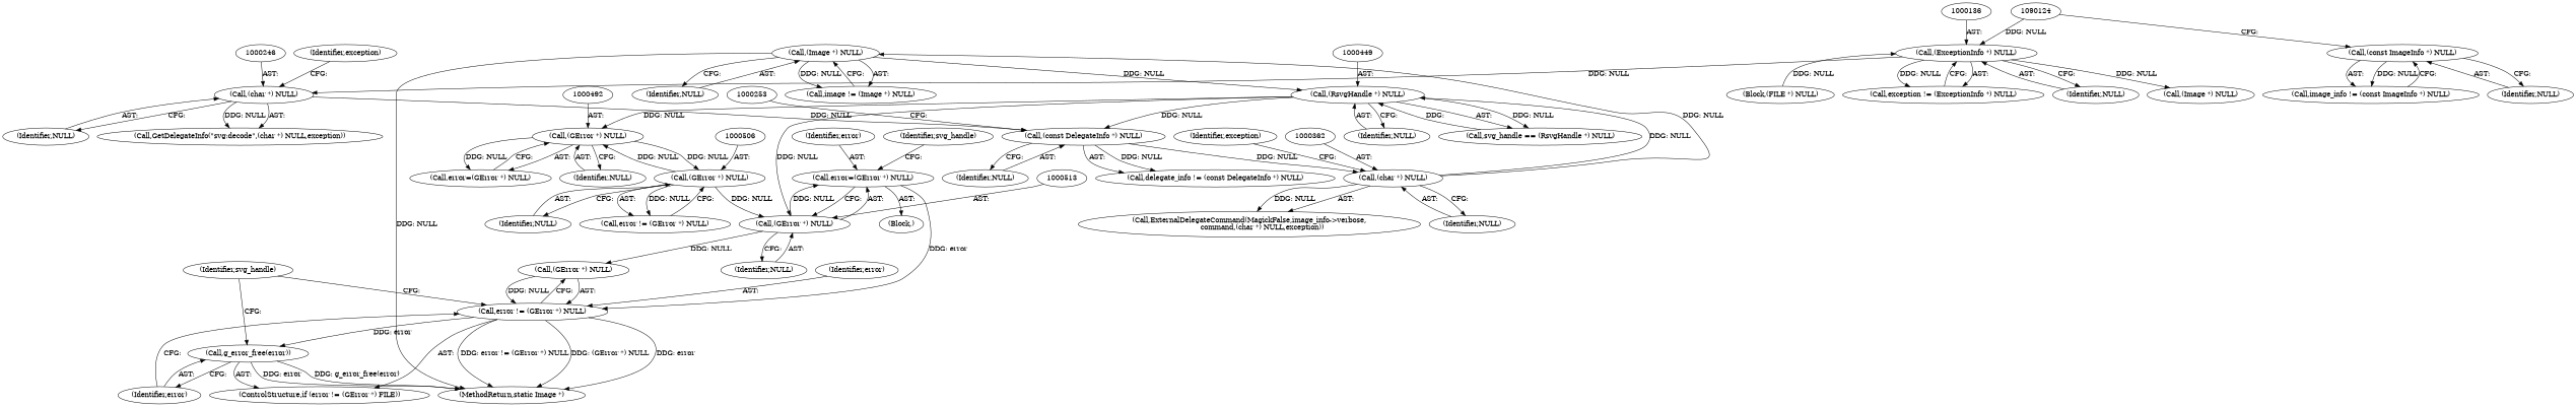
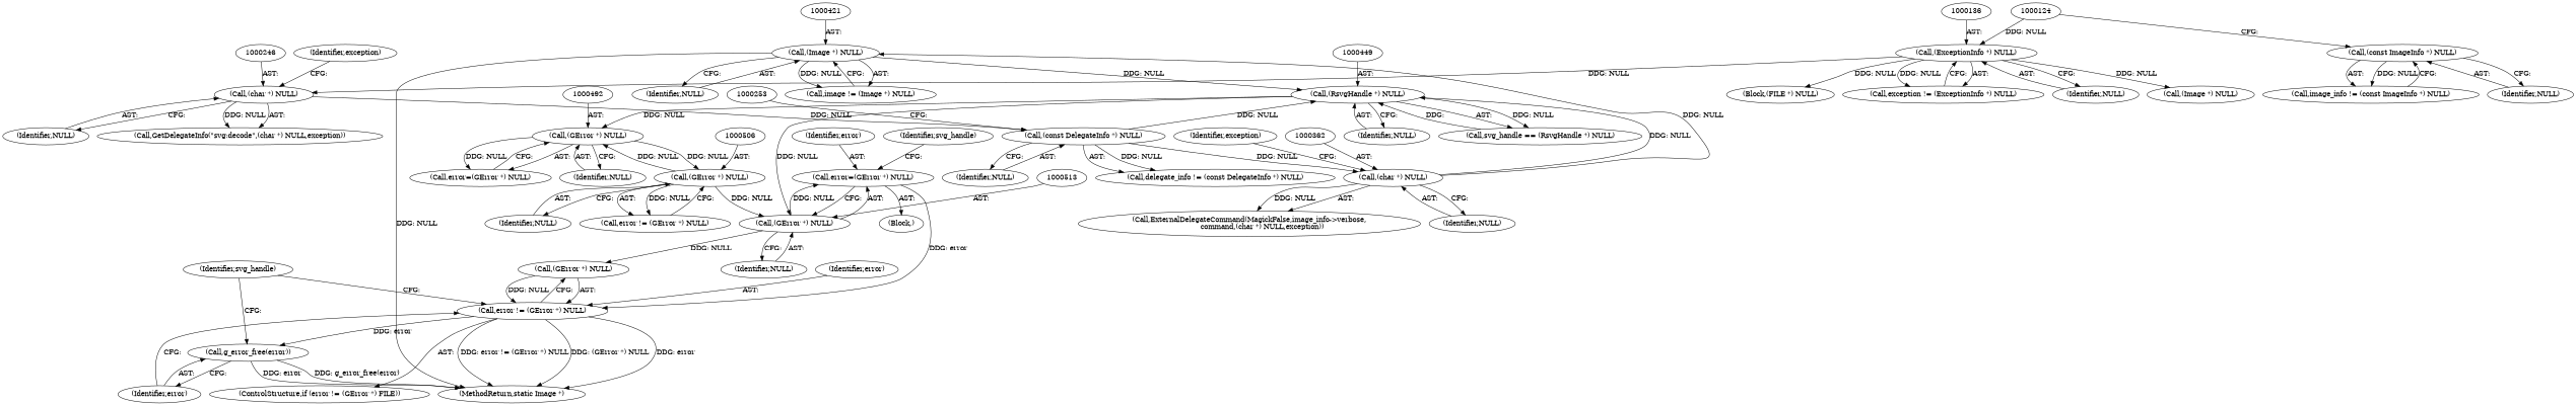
  digraph {
    n1 [label="(Call,error=(GError *) NULL)"]
    n2 [label="(Call,(GError *) NULL)"]
    n3 [label="(Call,error != (GError *) NULL)"]
    n4 [label="(Block,)"]
    n5 [label="(Call,(GError *) NULL)"]
    n6 [label="(Identifier,NULL)"]
    n7 [label="(MethodReturn,static Image *)"]
    n8 [label="(Call,g_error_free(error))"]
    n9 [label="(ControlStructure,if (error != (GError *) FILE))"]
    n10 [label="(Call,(GError *) NULL)"]
    n11 [label="(Call,(GError *) NULL)"]
    n12 [label="(Identifier,NULL)"]
    n13 [label="(Call,error != (GError *) NULL)"]
    n14 [label="(Identifier,NULL)"]
    n15 [label="(Call,error=(GError *) NULL)"]
    n16 [label="(Call,(RsvgHandle *) NULL)"]
    n17 [label="(Identifier,NULL)"]
    n18 [label="(Call,svg_handle == (RsvgHandle *) NULL)"]
    n19 [label="(Call,(const DelegateInfo *) NULL)"]
    n20 [label="(Call,(char *) NULL)"]
    n21 [label="(Identifier,NULL)"]
    n22 [label="(Call,delegate_info != (const DelegateInfo *) NULL)"]
    n23 [label="(Call,(Image *) NULL)"]
    n24 [label="(Call,ExternalDelegateCommand(MagickFalse,image_info->verbose,\n            command,(char *) NULL,exception))"]
    n25 [label="(Identifier,NULL)"]
    n26 [label="(Call,(char *) NULL)"]
    n27 [label="(Identifier,NULL)"]
    n28 [label="(Call,GetDelegateInfo(\"svg:decode\",(char *) NULL,exception))"]
    n29 [label="(Call,(ExceptionInfo *) NULL)"]
    n30 [label="(Call,(Image *) NULL)"]
    n31 [label="(Block,(FILE *) NULL)"]
    n32 [label="(Call,exception != (ExceptionInfo *) NULL)"]
    n33 [label="(Identifier,NULL)"]
    n34 [label="(Call,(const ImageInfo *) NULL)"]
    n35 [label="(Call,image_info != (const ImageInfo *) NULL)"]
    n36 [label="(Identifier,NULL)"]
    n37 [label="(Identifier,NULL)"]
    n38 [label="(Call,image != (Image *) NULL)"]
    n39 [label="(Identifier,error)"]
    n40 [label="(Identifier,svg_handle)"]
    n41 [label="(Identifier,svg_handle)"]
    n42 [label="(Identifier,exception)"]
    n43 [label="(Identifier,error)"]
    n44 [label="(Identifier,exception)"]
    n45 [label="(Identifier,error)"]
    1000513
    1000506
    1000492
    1000449
    1000253
    1000246
    1000136
-   1000124 [label=1090124]
+   1000124
+   1000421
    1000362
    n1 -> n2 [label="CFG: "]
    n1 -> n3 [label="DDG: error"]
    n1 -> n4 [label="AST: "]
    n2 -> n1 [label="AST: "]
    n2 -> n1 [label="DDG: NULL"]
    n2 -> n5 [label="DDG: NULL"]
    n2 -> n6 [label="CFG: "]
    n3 -> n5 [label="CFG: "]
    n3 -> n7 [label="DDG: error != (GError *) NULL"]
    n3 -> n7 [label="DDG: (GError *) NULL"]
    n3 -> n7 [label="DDG: error"]
    n3 -> n8 [label="DDG: error"]
    n3 -> n9 [label="AST: "]
    n5 -> n3 [label="AST: "]
    n5 -> n3 [label="DDG: NULL"]
    n6 -> n2 [label="AST: "]
    n8 -> n7 [label="DDG: g_error_free(error)"]
    n8 -> n7 [label="DDG: error"]
-   n8 -> n9 [label="AST: "]
    n8 -> n39 [label="CFG: "]
    n10 -> n2 [label="DDG: NULL"]
    n10 -> n11 [label="DDG: NULL"]
    n10 -> n12 [label="CFG: "]
    n10 -> n13 [label="AST: "]
    n10 -> n13 [label="DDG: NULL"]
    n11 -> n10 [label="DDG: NULL"]
    n11 -> n14 [label="CFG: "]
    n11 -> n15 [label="AST: "]
    n11 -> n15 [label="DDG: NULL"]
    n12 -> n10 [label="AST: "]
    n13 -> n10 [label="CFG: "]
    n14 -> n11 [label="AST: "]
    n15 -> n11 [label="CFG: "]
    n16 -> n2 [label="DDG: NULL"]
    n16 -> n11 [label="DDG: NULL"]
    n16 -> n17 [label="CFG: "]
    n16 -> n18 [label="AST: "]
    n16 -> n18 [label="DDG: NULL"]
    n17 -> n16 [label="AST: "]
    n18 -> n16 [label="DDG: "]
-   n16 -> n19 [label="DDG: NULL"]
+   n19 -> n16 [label="DDG: NULL"]
    n19 -> n20 [label="DDG: NULL"]
    n19 -> n21 [label="CFG: "]
    n19 -> n22 [label="AST: "]
    n19 -> n22 [label="DDG: NULL"]
    n20 -> n16 [label="DDG: NULL"]
    n20 -> n23 [label="DDG: NULL"]
    n20 -> n24 [label="AST: "]
    n20 -> n24 [label="DDG: NULL"]
    n20 -> n25 [label="CFG: "]
    n21 -> n19 [label="AST: "]
    n23 -> n7 [label="DDG: NULL"]
    n23 -> n16 [label="DDG: NULL"]
    n23 -> n37 [label="CFG: "]
    n23 -> n38 [label="AST: "]
    n23 -> n38 [label="DDG: NULL"]
    n25 -> n20 [label="AST: "]
    n26 -> n19 [label="DDG: NULL"]
    n26 -> n27 [label="CFG: "]
    n26 -> n28 [label="AST: "]
    n26 -> n28 [label="DDG: NULL"]
    n27 -> n26 [label="AST: "]
    n29 -> n26 [label="DDG: NULL"]
    n29 -> n30 [label="DDG: NULL"]
-   n31 -> n29 [label="DDG: NULL"]
+   n29 -> n31 [label="DDG: NULL"]
    n29 -> n32 [label="AST: "]
    n29 -> n32 [label="DDG: NULL"]
    n29 -> n33 [label="CFG: "]
    n32 -> n29 [label="CFG: "]
    n33 -> n29 [label="AST: "]
    n34 -> n35 [label="AST: "]
    n34 -> n35 [label="DDG: NULL"]
    n34 -> n36 [label="CFG: "]
    n35 -> n34 [label="CFG: "]
    n36 -> n34 [label="AST: "]
    n37 -> n23 [label="AST: "]
    n38 -> n23 [label="CFG: "]
    n39 -> n3 [label="CFG: "]
    n39 -> n8 [label="AST: "]
    n40 -> n3 [label="CFG: "]
    n40 -> n8 [label="CFG: "]
    n41 -> n1 [label="CFG: "]
    n42 -> n20 [label="CFG: "]
    n43 -> n3 [label="AST: "]
    n44 -> n26 [label="CFG: "]
    n45 -> n1 [label="AST: "]
    1000513 -> n2 [label="AST: "]
    1000506 -> n10 [label="AST: "]
    1000492 -> n11 [label="AST: "]
    1000449 -> n16 [label="AST: "]
    1000253 -> n19 [label="CFG: "]
    1000246 -> n26 [label="AST: "]
    1000136 -> n29 [label="AST: "]
    1000124 -> n29 [label="DDG: NULL"]
    1000124 -> n34 [label="CFG: "]
+   1000421 -> n23 [label="AST: "]
    1000362 -> n20 [label="AST: "]
  }
